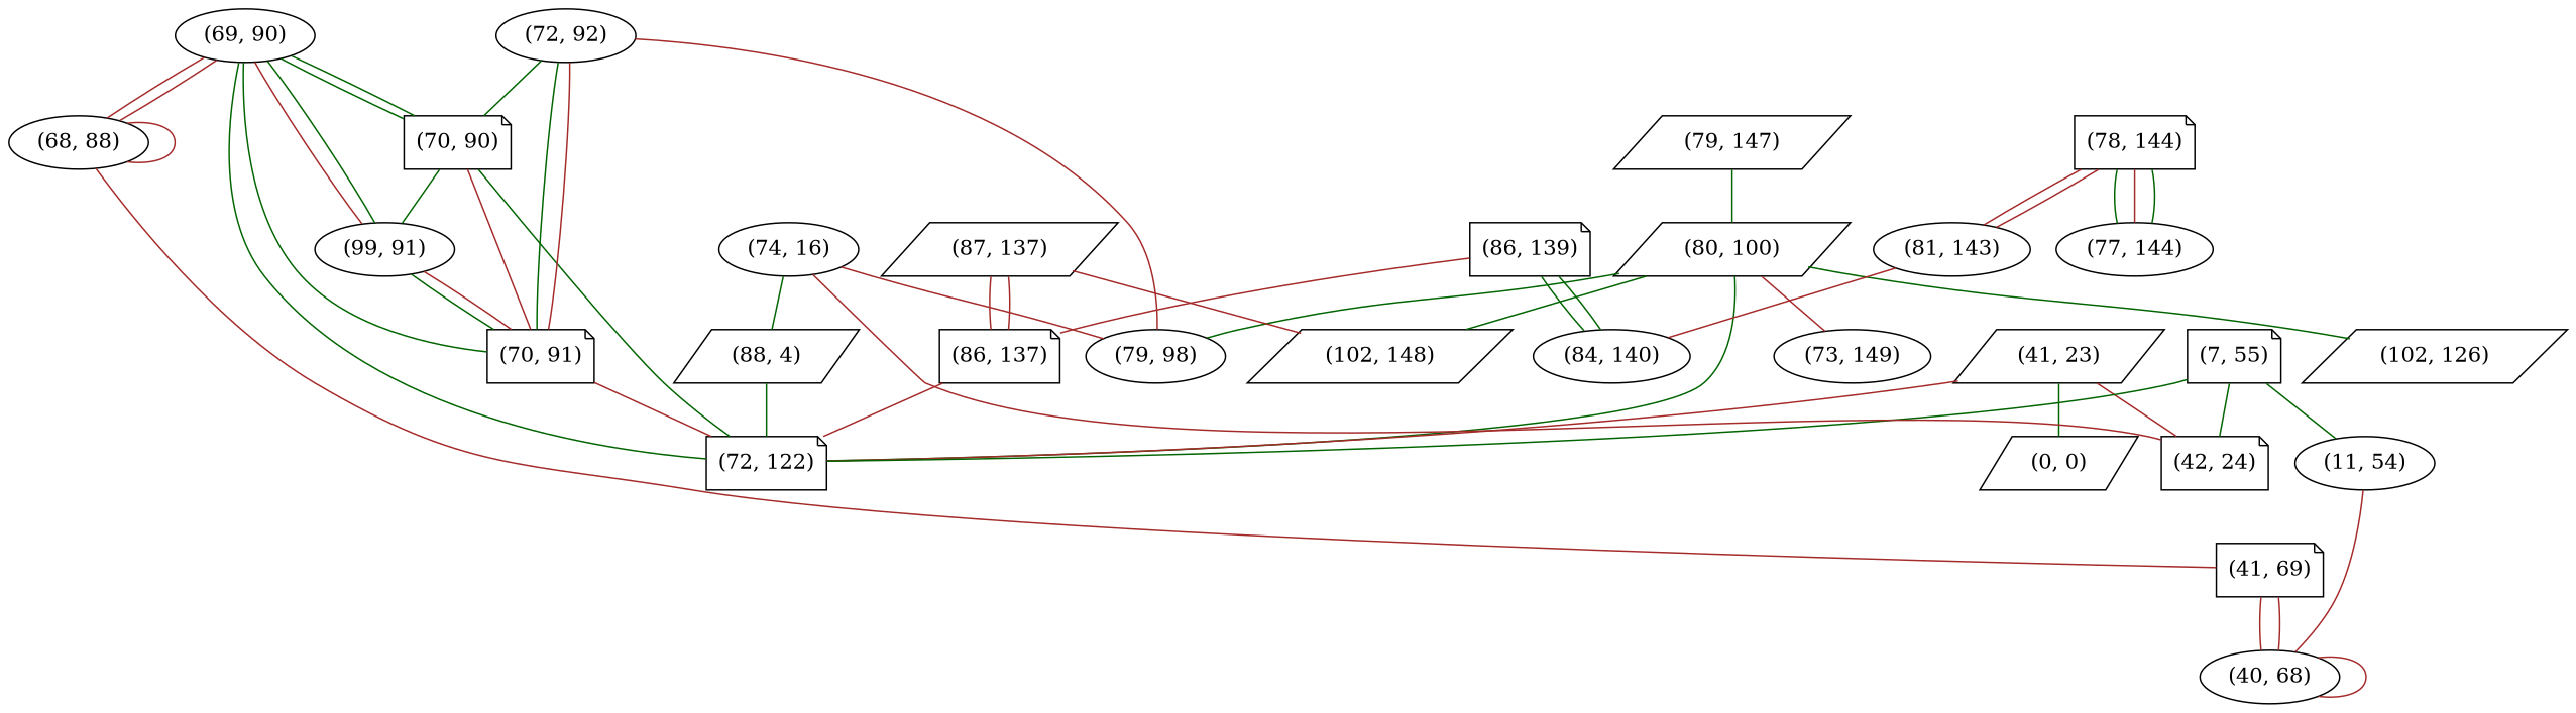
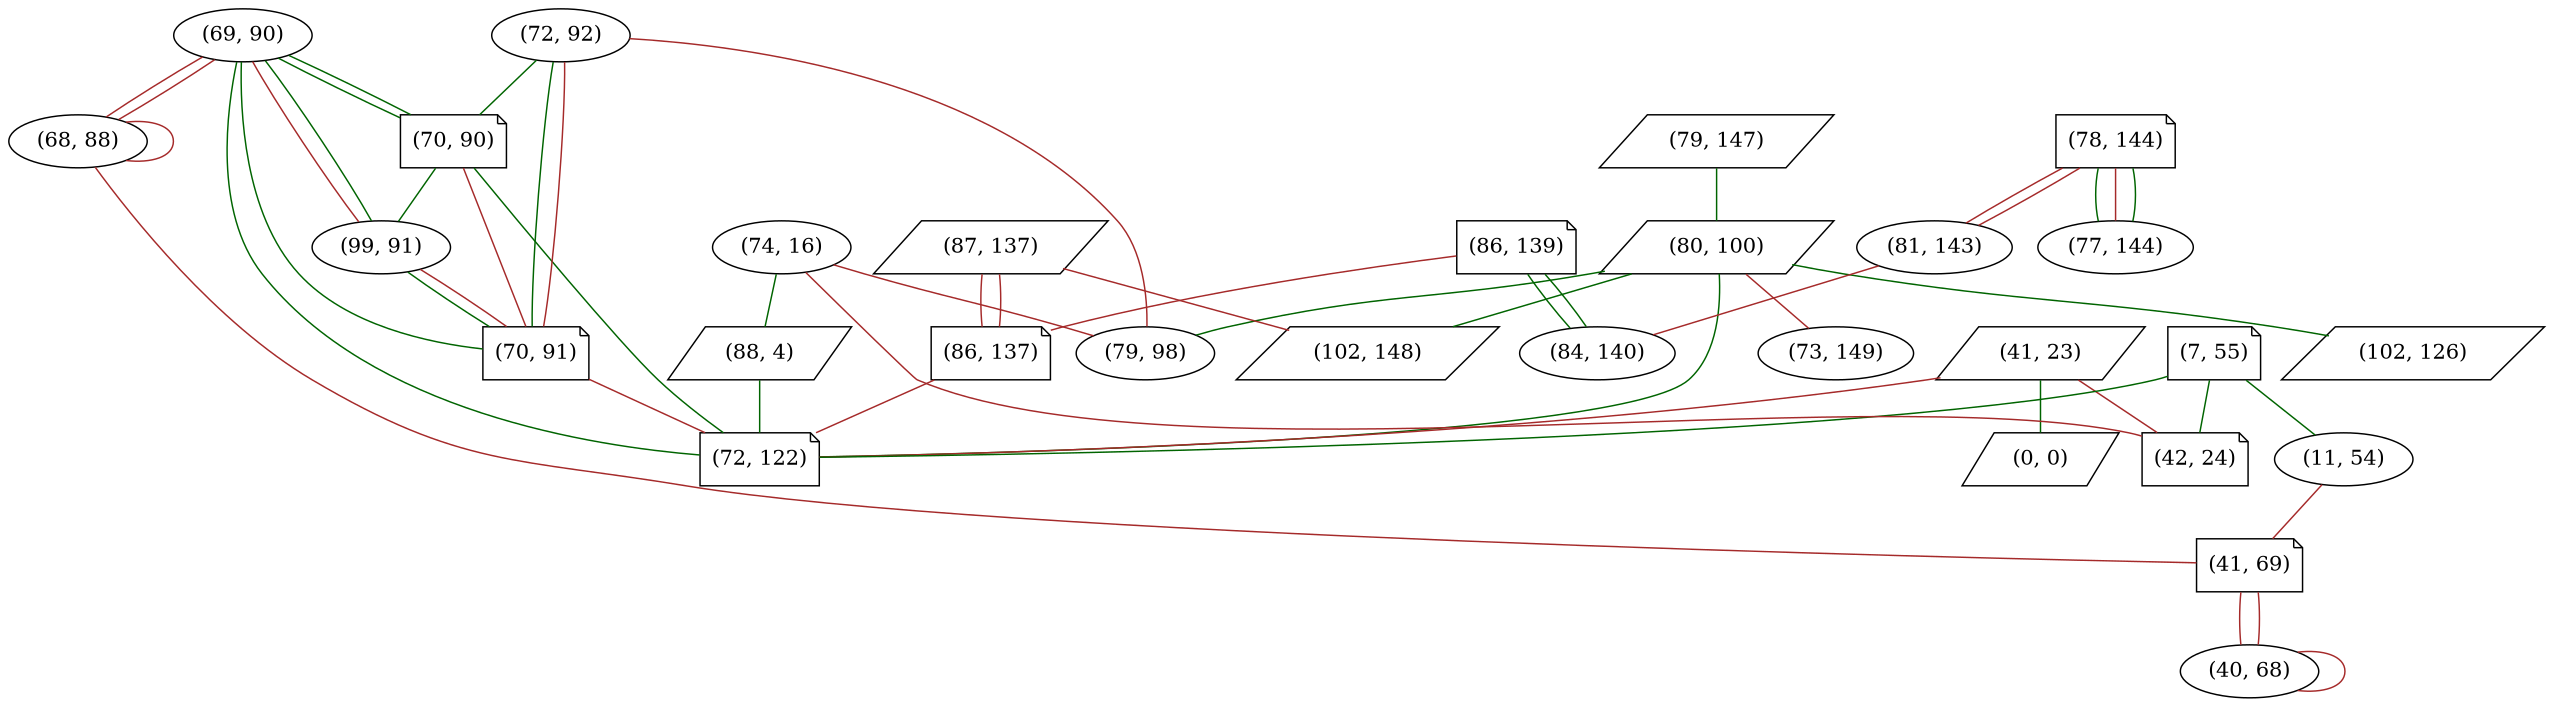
  graph {
    node [shape=ellipse]
    edge [color=brown weight=1]
    "(79, 147)" [shape=parallelogram]
    "(80, 100)" [shape=parallelogram]
    "(72, 122)" [shape=note]
    "(79, 98)"
    "(102, 148)" [shape=parallelogram]
    "(102, 126)" [shape=parallelogram]
    "(73, 149)"
    "(41, 23)" [shape=parallelogram]
    "(0, 0)" [shape=parallelogram]
    "(42, 24)" [shape=note]
    "(69, 90)"
    "(68, 88)"
    "(70, 90)" [shape=note]
    n14 [label="(99, 91)"]
    "(70, 91)" [shape=note]
    "(41, 69)" [shape=note]
    "(72, 92)"
    "(86, 139)" [shape=note]
    "(86, 137)" [shape=note]
    "(84, 140)"
    "(7, 55)" [shape=note]
    "(11, 54)"
    "(40, 68)"
    "(78, 144)" [shape=note]
    "(81, 143)"
    "(77, 144)"
    "(74, 16)"
    "(88, 4)" [shape=parallelogram]
    "(87, 137)" [shape=parallelogram]
    "(79, 147)" -- "(80, 100)" [color=darkgreen weight=3]
    "(80, 100)" -- "(72, 122)" [color=darkgreen weight=3]
    "(80, 100)" -- "(79, 98)" [color=darkgreen]
    "(80, 100)" -- "(102, 148)" [color=darkgreen weight=3]
    "(80, 100)" -- "(102, 126)" [color=darkgreen weight=3]
    "(80, 100)" -- "(73, 149)" [weight=3]
    "(41, 23)" -- "(72, 122)" [weight=3]
    "(41, 23)" -- "(0, 0)" [color=darkgreen weight=4]
    "(41, 23)" -- "(42, 24)"
    "(69, 90)" -- "(72, 122)" [color=darkgreen weight=3]
    "(69, 90)" -- "(68, 88)"
    "(69, 90)" -- "(68, 88)"
    "(69, 90)" -- "(70, 90)" [color=darkgreen]
    "(69, 90)" -- "(70, 90)" [color=darkgreen]
    "(69, 90)" -- n14
    "(69, 90)" -- n14 [color=darkgreen]
    "(69, 90)" -- "(70, 91)" [color=darkgreen]
    "(68, 88)" -- "(68, 88)" [weight=2]
    "(68, 88)" -- "(41, 69)"
    "(70, 90)" -- "(72, 122)" [color=darkgreen weight=3]
    "(70, 90)" -- n14 [color=darkgreen]
    "(70, 90)" -- "(70, 91)"
    n14 -- "(70, 91)" [color=darkgreen]
    n14 -- "(70, 91)"
    "(70, 91)" -- "(72, 122)" [weight=3]
    "(41, 69)" -- "(40, 68)"
    "(41, 69)" -- "(40, 68)"
    "(72, 92)" -- "(79, 98)"
    "(72, 92)" -- "(70, 90)" [color=darkgreen]
    "(72, 92)" -- "(70, 91)" [color=darkgreen]
    "(72, 92)" -- "(70, 91)"
    "(86, 139)" -- "(86, 137)"
    "(86, 139)" -- "(84, 140)" [color=darkgreen]
    "(86, 139)" -- "(84, 140)" [color=darkgreen]
    "(86, 137)" -- "(72, 122)"
    "(7, 55)" -- "(72, 122)" [color=darkgreen weight=3]
    "(7, 55)" -- "(42, 24)" [color=darkgreen]
    "(7, 55)" -- "(11, 54)" [color=darkgreen]
-   "(11, 54)" -- "(40, 68)"
+   "(11, 54)" -- "(41, 69)"
    "(40, 68)" -- "(40, 68)" [weight=2]
    "(78, 144)" -- "(81, 143)"
    "(78, 144)" -- "(81, 143)"
    "(78, 144)" -- "(77, 144)" [color=darkgreen]
    "(78, 144)" -- "(77, 144)"
    "(78, 144)" -- "(77, 144)" [color=darkgreen]
    "(81, 143)" -- "(84, 140)"
    "(74, 16)" -- "(79, 98)"
    "(74, 16)" -- "(42, 24)"
    "(74, 16)" -- "(88, 4)" [color=darkgreen]
    "(88, 4)" -- "(72, 122)" [color=darkgreen weight=3]
    "(87, 137)" -- "(102, 148)"
    "(87, 137)" -- "(86, 137)"
    "(87, 137)" -- "(86, 137)"
  }
